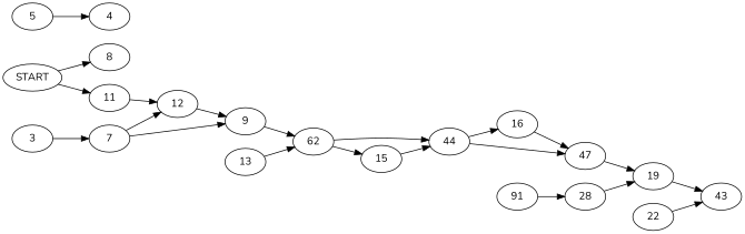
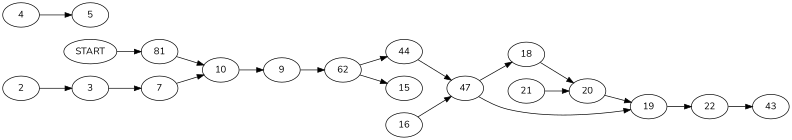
  digraph {
    fontname=Nunito
    rankdir=LR
    node [fontname=Nunito]
    edge [fontname=Nunito]
    n1 [label=START]
-   8
-   11
+   11 [label=81]
    4
    5
-   10 [label=12]
+   10
+   2
    3
    7
    9
    n11 [label=62]
    n12 [label=44]
    15
-   13
    16
    n16 [label=47]
+   18
    19
-   20 [label=28]
+   20
    22
-   21 [label=91]
+   21
    n22 [label=43]
-   n1 -> 8
    n1 -> 11
    11 -> 10
-   5 -> 4
+   4 -> 5
    10 -> 9
+   2 -> 3
    3 -> 7
    7 -> 10
-   7 -> 9
    9 -> n11
    n11 -> n12
    n11 -> 15
-   n12 -> 16
    n12 -> n16
-   15 -> n12
-   13 -> n11
    16 -> n16
+   n16 -> 18
    n16 -> 19
-   19 -> n22
+   18 -> 20
+   19 -> 22
    20 -> 19
    22 -> n22
    21 -> 20
  }
